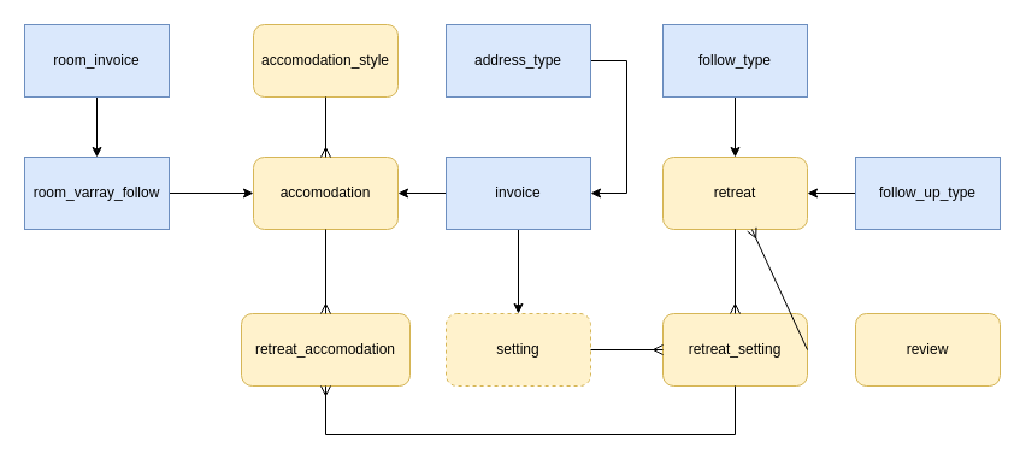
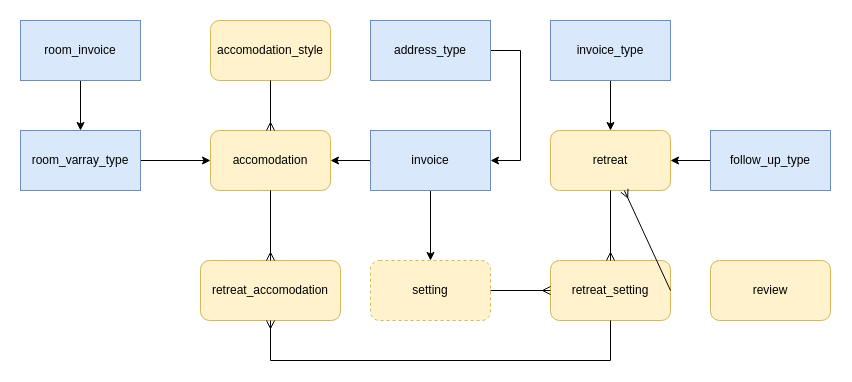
  <mxCell id="0" />
  <mxCell id="1" parent="0" />
  <mxCell id="2" value="retreat" style="rounded=1;whiteSpace=wrap;html=1;fillColor=#fff2cc;strokeColor=#d6b656;" vertex="1" parent="1"><mxGeometry x="550" y="130" width="120" height="60" as="geometry" /></mxCell>
  <mxCell id="3" value="setting" style="rounded=1;whiteSpace=wrap;html=1;fillColor=#fff2cc;strokeColor=#d6b656;dashed=1;" vertex="1" parent="1"><mxGeometry x="370" y="260" width="120" height="60" as="geometry" /></mxCell>
  <mxCell id="4" value="retreat_setting" style="rounded=1;whiteSpace=wrap;html=1;fillColor=#fff2cc;strokeColor=#d6b656;" vertex="1" parent="1"><mxGeometry x="550" y="260" width="120" height="60" as="geometry" /></mxCell>
  <mxCell id="5" value="accomodation_style" style="rounded=1;whiteSpace=wrap;html=1;fillColor=#fff2cc;strokeColor=#d6b656;" vertex="1" parent="1"><mxGeometry x="210" y="20" width="120" height="60" as="geometry" /></mxCell>
  <mxCell id="6" value="accomodation" style="rounded=1;whiteSpace=wrap;html=1;fillColor=#fff2cc;strokeColor=#d6b656;" vertex="1" parent="1"><mxGeometry x="210" y="130" width="120" height="60" as="geometry" /></mxCell>
  <mxCell id="7" value="retreat_accomodation" style="rounded=1;whiteSpace=wrap;html=1;fillColor=#fff2cc;strokeColor=#d6b656;" vertex="1" parent="1"><mxGeometry x="200" y="260" width="140" height="60" as="geometry" /></mxCell>
  <mxCell id="8" style="edgeStyle=orthogonalEdgeStyle;rounded=0;orthogonalLoop=1;jettySize=auto;html=1;entryX=1;entryY=0.5;entryDx=0;entryDy=0;" edge="1" parent="1" source="9" target="20"><mxGeometry relative="1" as="geometry"><Array as="points"><mxPoint x="520" y="50" /><mxPoint x="520" y="160" /></Array></mxGeometry></mxCell>
  <mxCell id="9" value="address_type" style="rounded=0;whiteSpace=wrap;html=1;fillColor=#dae8fc;strokeColor=#6c8ebf;" vertex="1" parent="1"><mxGeometry x="370" y="20" width="120" height="60" as="geometry" /></mxCell>
  <mxCell id="10" style="edgeStyle=orthogonalEdgeStyle;rounded=0;orthogonalLoop=1;jettySize=auto;html=1;" edge="1" parent="1" source="11" target="2"><mxGeometry relative="1" as="geometry" /></mxCell>
  <mxCell id="11" value="&lt;div&gt;follow_up_type&lt;/div&gt;" style="rounded=0;whiteSpace=wrap;html=1;fillColor=#dae8fc;strokeColor=#6c8ebf;" vertex="1" parent="1"><mxGeometry x="710" y="130" width="120" height="60" as="geometry" /></mxCell>
  <mxCell id="12" style="edgeStyle=orthogonalEdgeStyle;rounded=0;orthogonalLoop=1;jettySize=auto;html=1;" edge="1" parent="1" source="13" target="2"><mxGeometry relative="1" as="geometry" /></mxCell>
- <mxCell id="13" value="follow_type" style="rounded=0;whiteSpace=wrap;html=1;fillColor=#dae8fc;strokeColor=#6c8ebf;" vertex="1" parent="1"><mxGeometry x="550" y="20" width="120" height="60" as="geometry" /></mxCell>
+ <mxCell id="13" value="invoice_type" style="rounded=0;whiteSpace=wrap;html=1;fillColor=#dae8fc;strokeColor=#6c8ebf;" vertex="1" parent="1"><mxGeometry x="550" y="20" width="120" height="60" as="geometry" /></mxCell>
  <mxCell id="14" style="edgeStyle=orthogonalEdgeStyle;rounded=0;orthogonalLoop=1;jettySize=auto;html=1;" edge="1" parent="1" source="15" target="17"><mxGeometry relative="1" as="geometry" /></mxCell>
  <mxCell id="15" value="room_invoice" style="rounded=0;whiteSpace=wrap;html=1;fillColor=#dae8fc;strokeColor=#6c8ebf;" vertex="1" parent="1"><mxGeometry x="20" y="20" width="120" height="60" as="geometry" /></mxCell>
  <mxCell id="16" style="edgeStyle=orthogonalEdgeStyle;rounded=0;orthogonalLoop=1;jettySize=auto;html=1;entryX=0;entryY=0.5;entryDx=0;entryDy=0;" edge="1" parent="1" source="17" target="6"><mxGeometry relative="1" as="geometry" /></mxCell>
- <mxCell id="17" value="room_varray_follow" style="rounded=0;whiteSpace=wrap;html=1;fillColor=#dae8fc;strokeColor=#6c8ebf;" vertex="1" parent="1"><mxGeometry x="20" y="130" width="120" height="60" as="geometry" /></mxCell>
+ <mxCell id="17" value="room_varray_type" style="rounded=0;whiteSpace=wrap;html=1;fillColor=#dae8fc;strokeColor=#6c8ebf;" vertex="1" parent="1"><mxGeometry x="20" y="130" width="120" height="60" as="geometry" /></mxCell>
  <mxCell id="18" style="edgeStyle=orthogonalEdgeStyle;rounded=0;orthogonalLoop=1;jettySize=auto;html=1;" edge="1" parent="1" source="20" target="3"><mxGeometry relative="1" as="geometry" /></mxCell>
  <mxCell id="19" style="edgeStyle=orthogonalEdgeStyle;rounded=0;orthogonalLoop=1;jettySize=auto;html=1;entryX=1;entryY=0.5;entryDx=0;entryDy=0;" edge="1" parent="1" source="20" target="6"><mxGeometry relative="1" as="geometry" /></mxCell>
  <mxCell id="20" value="invoice" style="rounded=0;whiteSpace=wrap;html=1;fillColor=#dae8fc;strokeColor=#6c8ebf;" vertex="1" parent="1"><mxGeometry x="370" y="130" width="120" height="60" as="geometry" /></mxCell>
  <mxCell id="21" value="review" style="rounded=1;whiteSpace=wrap;html=1;fillColor=#fff2cc;strokeColor=#d6b656;" vertex="1" parent="1"><mxGeometry x="710" y="260" width="120" height="60" as="geometry" /></mxCell>
  <mxCell id="22" value="" style="fontSize=12;html=1;endArrow=ERmany;rounded=0;bendable=1;exitX=0.5;exitY=1;exitDx=0;exitDy=0;entryX=0.5;entryY=0;entryDx=0;entryDy=0;" edge="1" parent="1" source="5" target="6"><mxGeometry width="100" height="100" relative="1" as="geometry"><mxPoint x="240" y="110" as="sourcePoint" /><mxPoint x="320" y="110" as="targetPoint" /></mxGeometry></mxCell>
  <mxCell id="23" value="" style="fontSize=12;html=1;endArrow=ERmany;rounded=0;bendable=1;exitX=0.5;exitY=1;exitDx=0;exitDy=0;entryX=0.5;entryY=0;entryDx=0;entryDy=0;" edge="1" parent="1" source="6"><mxGeometry width="100" height="100" relative="1" as="geometry"><mxPoint x="270" y="210" as="sourcePoint" /><mxPoint x="270" y="260" as="targetPoint" /></mxGeometry></mxCell>
  <mxCell id="24" value="" style="fontSize=12;html=1;endArrow=ERmany;rounded=0;bendable=1;exitX=0.5;exitY=1;exitDx=0;exitDy=0;entryX=0.5;entryY=0;entryDx=0;entryDy=0;" edge="1" parent="1"><mxGeometry width="100" height="100" relative="1" as="geometry"><mxPoint x="610" y="190" as="sourcePoint" /><mxPoint x="610" y="260" as="targetPoint" /></mxGeometry></mxCell>
  <mxCell id="25" value="" style="fontSize=12;html=1;endArrow=ERmany;rounded=0;bendable=1;exitX=1;exitY=0.5;exitDx=0;exitDy=0;" edge="1" parent="1" source="4" target="2"><mxGeometry width="100" height="100" relative="1" as="geometry"><mxPoint x="710" y="250" as="sourcePoint" /><mxPoint x="710" y="320" as="targetPoint" /></mxGeometry></mxCell>
  <mxCell id="26" value="" style="fontSize=12;html=1;endArrow=ERmany;rounded=0;bendable=1;entryX=0.5;entryY=1;entryDx=0;entryDy=0;exitX=0.5;exitY=1;exitDx=0;exitDy=0;" edge="1" parent="1" source="4" target="7"><mxGeometry width="100" height="100" relative="1" as="geometry"><mxPoint x="530" y="360" as="sourcePoint" /><mxPoint x="270" y="360" as="targetPoint" /><Array as="points"><mxPoint x="610" y="360" /><mxPoint x="270" y="360" /></Array></mxGeometry></mxCell>
  <mxCell id="27" value="" style="fontSize=12;html=1;endArrow=ERmany;rounded=0;bendable=1;exitX=1;exitY=0.5;exitDx=0;exitDy=0;entryX=0;entryY=0.5;entryDx=0;entryDy=0;" edge="1" parent="1" source="3"><mxGeometry width="100" height="100" relative="1" as="geometry"><mxPoint x="510" y="290" as="sourcePoint" /><mxPoint x="550" y="290" as="targetPoint" /></mxGeometry></mxCell>
